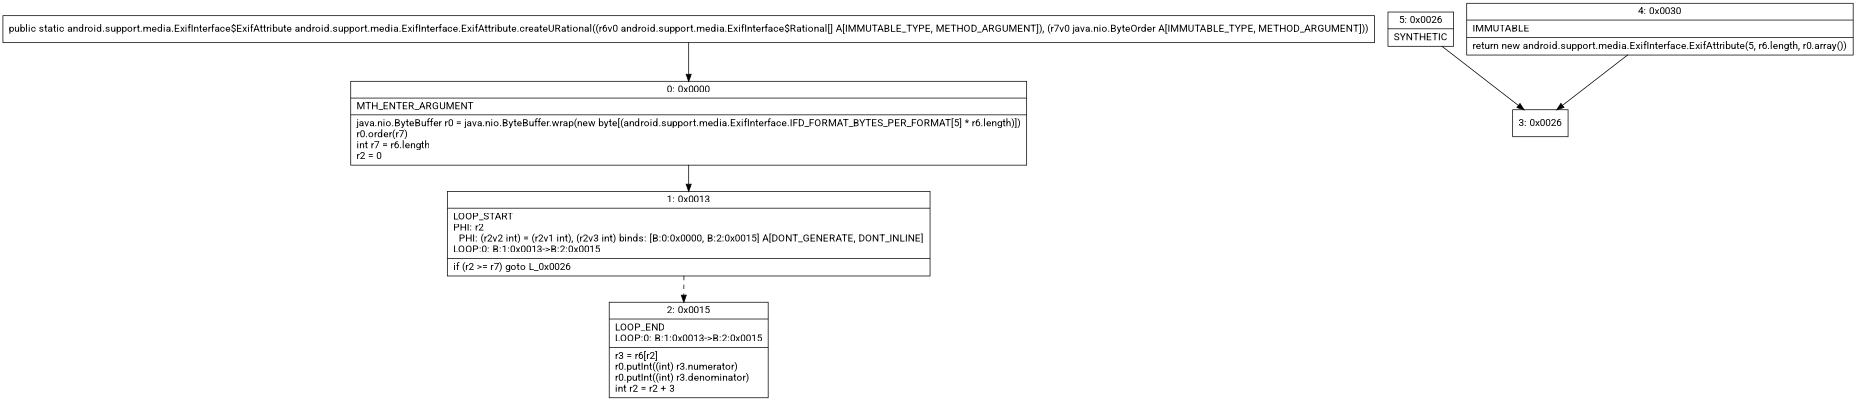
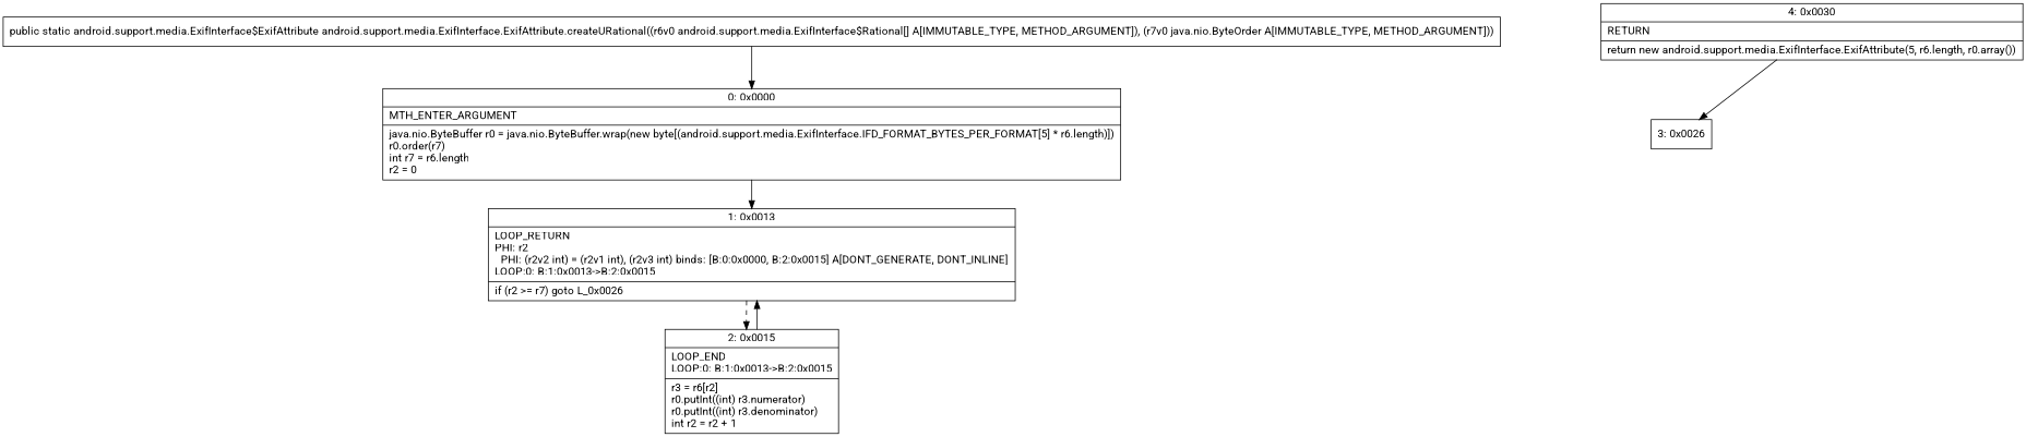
  digraph {
    fontname=Roboto
    node [fontname=Roboto shape=record]
    edge [fontname=Roboto]
    n1 [label="{0\:\ 0x0000|MTH_ENTER_ARGUMENT\l|java.nio.ByteBuffer r0 = java.nio.ByteBuffer.wrap(new byte[(android.support.media.ExifInterface.IFD_FORMAT_BYTES_PER_FORMAT[5] * r6.length)])\lr0.order(r7)\lint r7 = r6.length\lr2 = 0\l}"]
-   n2 [label="{1\:\ 0x0013|LOOP_START\lPHI: r2 \l  PHI: (r2v2 int) = (r2v1 int), (r2v3 int) binds: [B:0:0x0000, B:2:0x0015] A[DONT_GENERATE, DONT_INLINE]\lLOOP:0: B:1:0x0013\-\>B:2:0x0015\l|if (r2 \>= r7) goto L_0x0026\l}"]
-   n3 [label="{2\:\ 0x0015|LOOP_END\lLOOP:0: B:1:0x0013\-\>B:2:0x0015\l|r3 = r6[r2]\lr0.putInt((int) r3.numerator)\lr0.putInt((int) r3.denominator)\lint r2 = r2 + 3\l}"]
-   n4 [label="{5\:\ 0x0026|SYNTHETIC\l}"]
+   n2 [label="{1\:\ 0x0013|LOOP_RETURN\lPHI: r2 \l  PHI: (r2v2 int) = (r2v1 int), (r2v3 int) binds: [B:0:0x0000, B:2:0x0015] A[DONT_GENERATE, DONT_INLINE]\lLOOP:0: B:1:0x0013\-\>B:2:0x0015\l|if (r2 \>= r7) goto L_0x0026\l}"]
+   n3 [label="{2\:\ 0x0015|LOOP_END\lLOOP:0: B:1:0x0013\-\>B:2:0x0015\l|r3 = r6[r2]\lr0.putInt((int) r3.numerator)\lr0.putInt((int) r3.denominator)\lint r2 = r2 + 1\l}"]
    n5 [label="{3\:\ 0x0026}"]
-   n6 [label="{4\:\ 0x0030|IMMUTABLE\l|return new android.support.media.ExifInterface.ExifAttribute(5, r6.length, r0.array())\l}"]
+   n6 [label="{4\:\ 0x0030|RETURN\l|return new android.support.media.ExifInterface.ExifAttribute(5, r6.length, r0.array())\l}"]
    n7 [label="{public static android.support.media.ExifInterface$ExifAttribute android.support.media.ExifInterface.ExifAttribute.createURational((r6v0 android.support.media.ExifInterface$Rational[] A[IMMUTABLE_TYPE, METHOD_ARGUMENT]), (r7v0 java.nio.ByteOrder A[IMMUTABLE_TYPE, METHOD_ARGUMENT])) }"]
    n1 -> n2
    n2 -> n3 [style=dashed]
-   n4 -> n5
+   n3 -> n2
    n6 -> n5
    n7 -> n1
  }
